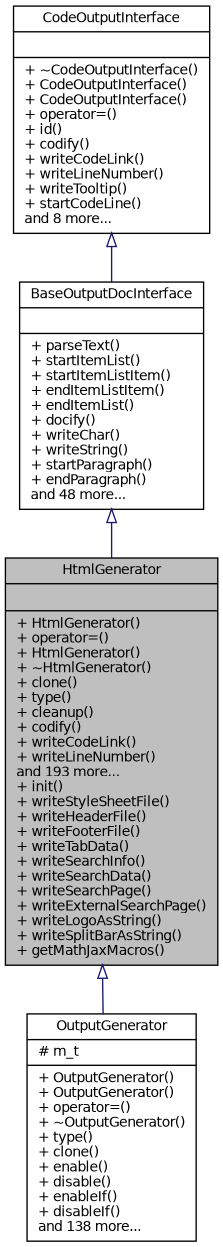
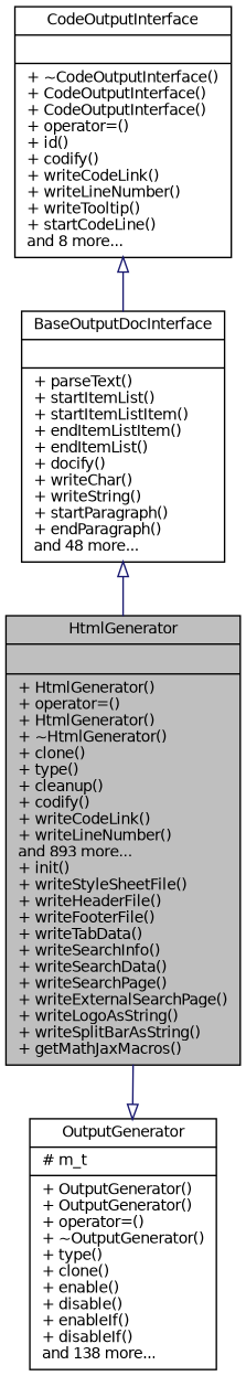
  digraph {
    node [color=black fillcolor=white fontname=Helvetica fontsize=10 shape=record style=filled]
    edge [arrowtail=onormal color=midnightblue dir=back fontname=Helvetica fontsize=10 labelfontname=Helvetica labelfontsize=10 style=solid]
-   n1 [fillcolor=grey75 fontcolor=black height=0.2 label="{HtmlGenerator\n||+ HtmlGenerator()\l+ operator=()\l+ HtmlGenerator()\l+ ~HtmlGenerator()\l+ clone()\l+ type()\l+ cleanup()\l+ codify()\l+ writeCodeLink()\l+ writeLineNumber()\land 193 more...\l+ init()\l+ writeStyleSheetFile()\l+ writeHeaderFile()\l+ writeFooterFile()\l+ writeTabData()\l+ writeSearchInfo()\l+ writeSearchData()\l+ writeSearchPage()\l+ writeExternalSearchPage()\l+ writeLogoAsString()\l+ writeSplitBarAsString()\l+ getMathJaxMacros()\l}" width=0.4]
+   n1 [fillcolor=grey75 fontcolor=black height=0.2 label="{HtmlGenerator\n||+ HtmlGenerator()\l+ operator=()\l+ HtmlGenerator()\l+ ~HtmlGenerator()\l+ clone()\l+ type()\l+ cleanup()\l+ codify()\l+ writeCodeLink()\l+ writeLineNumber()\land 893 more...\l+ init()\l+ writeStyleSheetFile()\l+ writeHeaderFile()\l+ writeFooterFile()\l+ writeTabData()\l+ writeSearchInfo()\l+ writeSearchData()\l+ writeSearchPage()\l+ writeExternalSearchPage()\l+ writeLogoAsString()\l+ writeSplitBarAsString()\l+ getMathJaxMacros()\l}" width=0.4]
    n2 [height=0.2 label="{OutputGenerator\n|# m_t\l|+ OutputGenerator()\l+ OutputGenerator()\l+ operator=()\l+ ~OutputGenerator()\l+ type()\l+ clone()\l+ enable()\l+ disable()\l+ enableIf()\l+ disableIf()\land 138 more...\l}" width=0.4]
    n3 [height=0.2 label="{BaseOutputDocInterface\n||+ parseText()\l+ startItemList()\l+ startItemListItem()\l+ endItemListItem()\l+ endItemList()\l+ docify()\l+ writeChar()\l+ writeString()\l+ startParagraph()\l+ endParagraph()\land 48 more...\l}" width=0.4]
    n4 [height=0.2 label="{CodeOutputInterface\n||+ ~CodeOutputInterface()\l+ CodeOutputInterface()\l+ CodeOutputInterface()\l+ operator=()\l+ id()\l+ codify()\l+ writeCodeLink()\l+ writeLineNumber()\l+ writeTooltip()\l+ startCodeLine()\land 8 more...\l}" width=0.4]
-   n1 -> n2
+   n2 -> n1
    n3 -> n1
    n4 -> n3
  }
